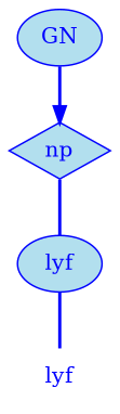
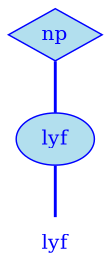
  digraph {
    node [fillcolor=lightblue2 fontcolor=blue color=blue style=filled]
    edge [arrowhead=none color=blue fontcolor=blue minlen=1 style=bold]
    n1 [height=0.50 label=lyf shape=plaintext width=0.75 color="" style=""]
    n2 [height=0.50 label=lyf shape=ellipse width=0.75]
    n3 [height=0.50 label=np shape=diamond width=0.75]
-   n4 [arrowhead=doubleoctagon height=0.50 label=GN width=0.75]
    n2 -> n1
    n3 -> n2
-   n4 -> n3 [shape=normal arrowhead=""]
  }
